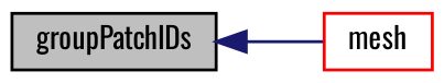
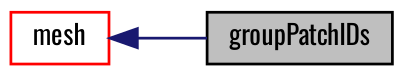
  digraph {
    rankdir=LR
    fontname=Oswald
    node [fontname=Oswald fontsize=10 shape=record]
    n1 [color=black fillcolor=grey75 fontcolor=black height=0.2 label=groupPatchIDs style=filled width=0.4]
    n2 [color=red height=0.2 label=mesh width=0.4]
-   n1 -> n2 [color=midnightblue dir=back fontname=Oswald fontsize=10 labelfontname=FreeSans labelfontsize=10 style=solid]
+   n2 -> n1 [color=midnightblue dir=back fontname=Oswald fontsize=10 labelfontname=FreeSans labelfontsize=10 style=solid]
  }
